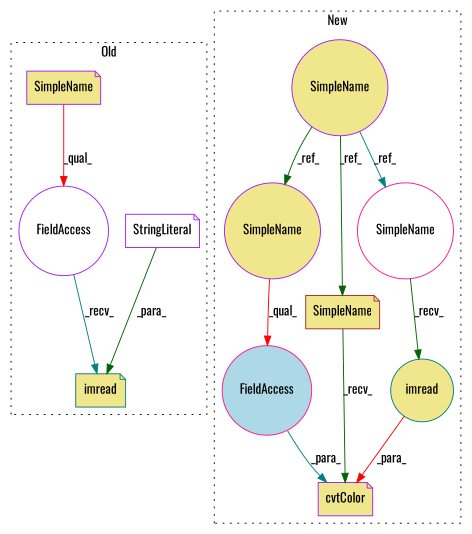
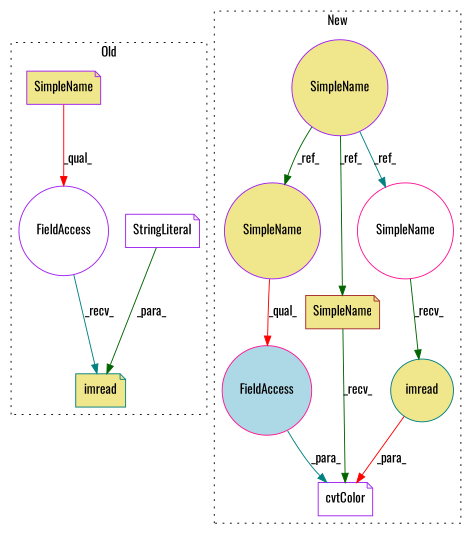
  digraph {
    fontname=Oswald
    node [a=42 l=3 s=2390 shape=circle style=filled fillcolor=khaki color=purple fontname=Oswald]
    edge [color=darkgreen fontname=Oswald]
    n1 [a=32 l="7,1" label=imread s="2401,2422" shape=note color=teal]
    n2 [a=45 l=5 label=StringLiteral s=2417 shape=note fillcolor=white]
    n3 [a=22 l=10 label=FieldAccess fillcolor=white]
    n4 [l=5 label=SimpleName shape=note]
-   n5 [a=32 l="9,1" label=cvtColor s="2385,2432" shape=note]
+   n5 [a=32 l="9,1" label=cvtColor s="2385,2432" shape=note fillcolor=white]
    n6 [a=22 l=17 label=FieldAccess s=2415 fillcolor=lightblue color=deeppink]
    n7 [label=SimpleName s=2228]
    n8 [a=32 l="7,1" label=imread s="2398,2413" color=teal]
    n9 [label=SimpleName s=2415]
    n10 [label=SimpleName s=2381 shape=note color=brown]
    n11 [label=SimpleName s=2394 fillcolor=white color=deeppink]
    subgraph cluster_1 {
      label=Old
      style=dotted
      n1
      n2
      n3
      n4
    }
    subgraph cluster_2 {
      label=New
      style=dotted
      n5
      n6
      n7
      n8
      n9
      n10
      n11
    }
    n2 -> n1 [label=_para_]
    n3 -> n1 [label=_recv_ color=teal]
    n4 -> n3 [label=_qual_ color=red]
    n6 -> n5 [label=_para_ color=teal]
    n7 -> n9 [label=_ref_]
    n7 -> n10 [label=_ref_]
    n7 -> n11 [label=_ref_ color=teal]
    n8 -> n5 [label=_para_ color=red]
    n9 -> n6 [label=_qual_ color=red]
    n10 -> n5 [label=_recv_]
    n11 -> n8 [label=_recv_]
  }
